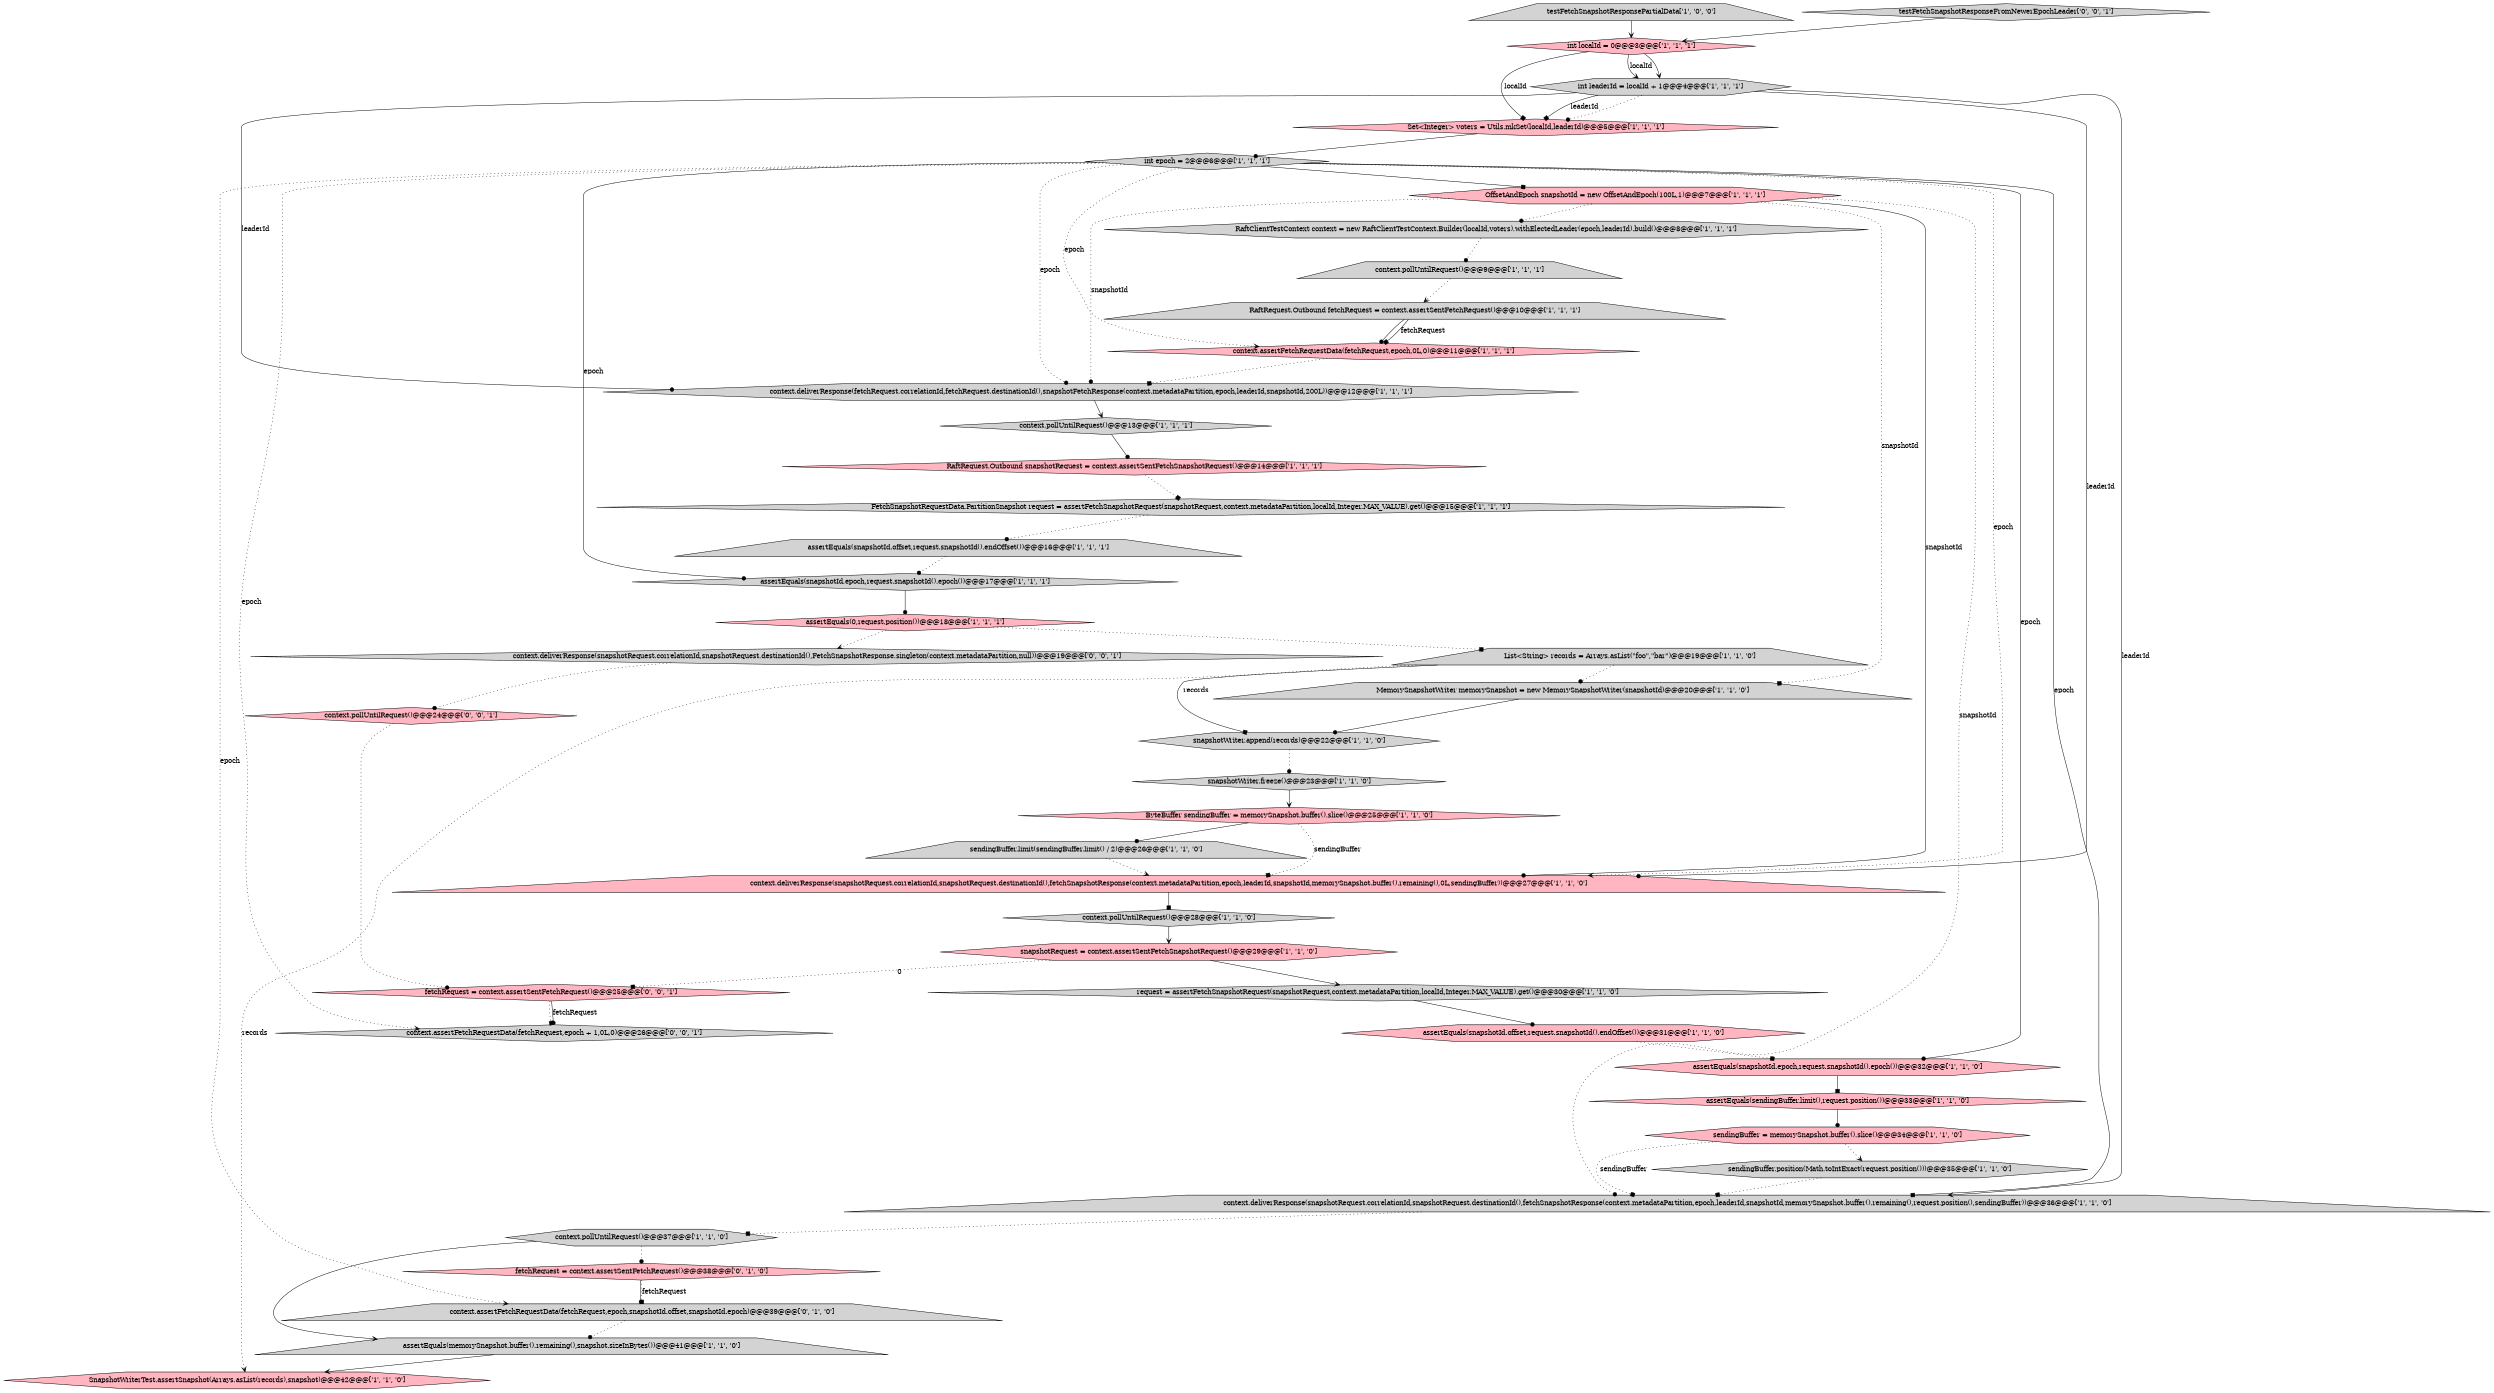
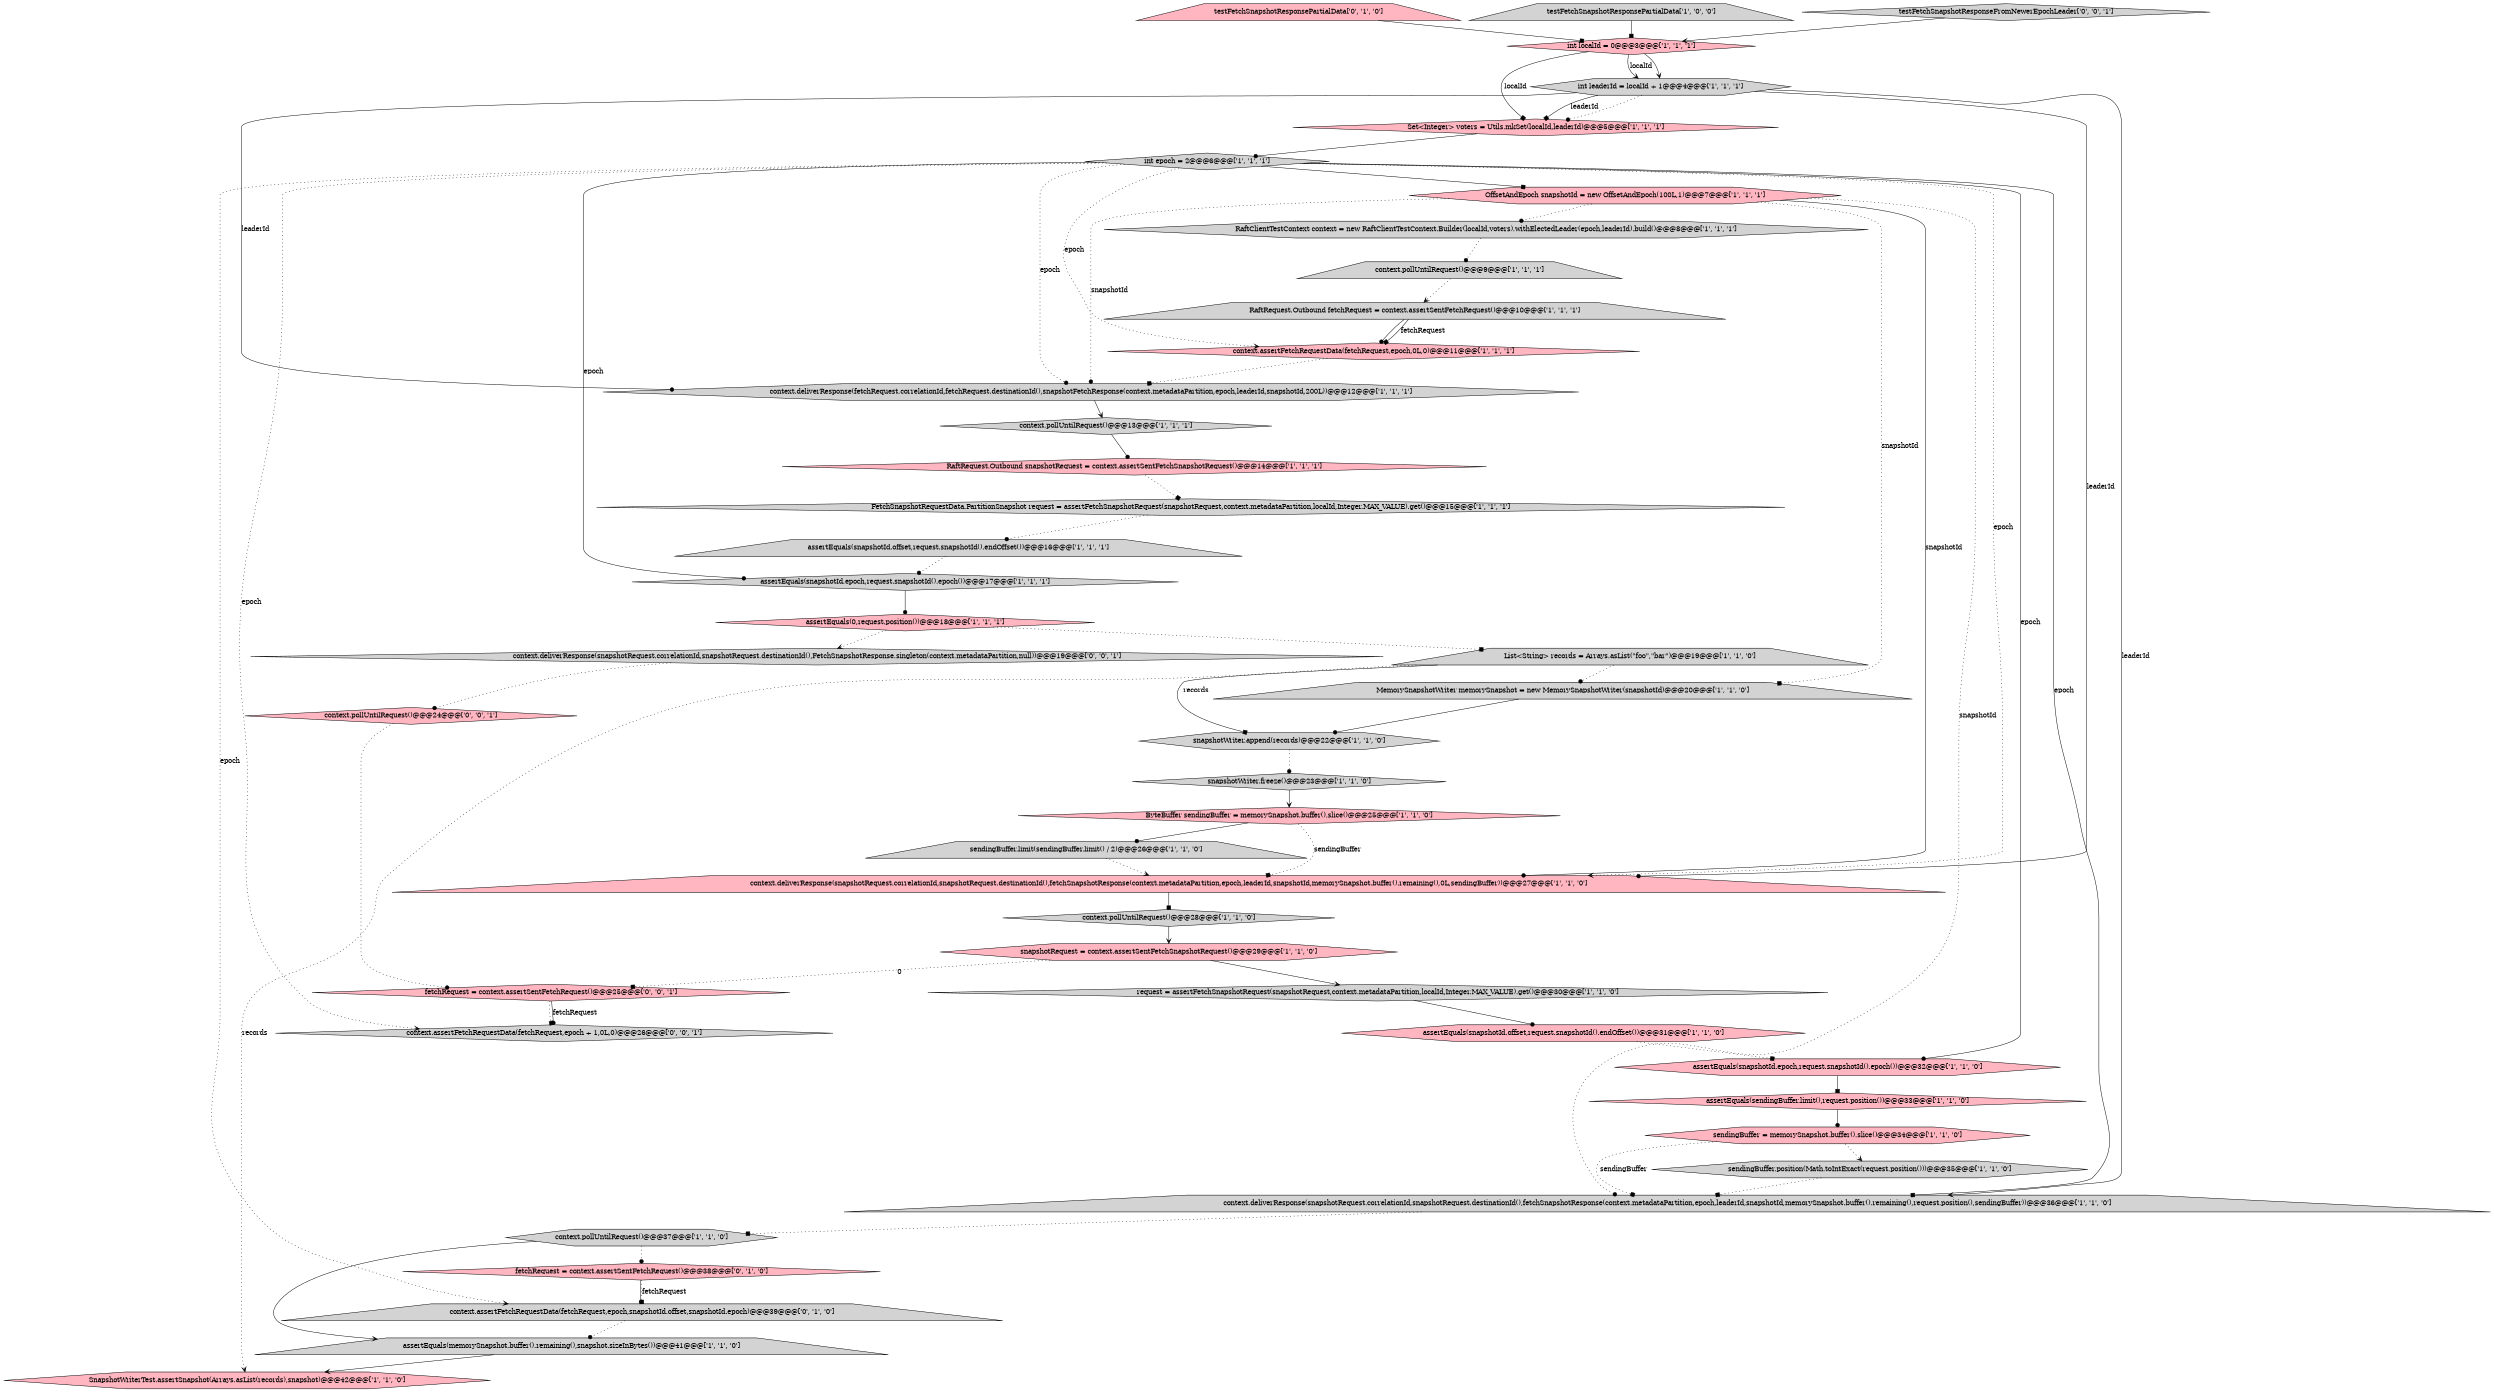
  digraph {
    node [fillcolor=lightgrey shape=diamond style=filled]
    edge [arrowhead=dot style=dotted]
    n1 [fillcolor=lightpink label="assertEquals(0,request.position())@@@18@@@['1', '1', '1']"]
    n2 [label="List<String> records = Arrays.asList(\"foo\",\"bar\")@@@19@@@['1', '1', '0']" shape=trapezium]
    n3 [label="context.deliverResponse(snapshotRequest.correlationId,snapshotRequest.destinationId(),FetchSnapshotResponse.singleton(context.metadataPartition,null))@@@19@@@['0', '0', '1']"]
    n4 [label="MemorySnapshotWriter memorySnapshot = new MemorySnapshotWriter(snapshotId)@@@20@@@['1', '1', '0']" shape=trapezium]
    n5 [label="snapshotWriter.append(records)@@@22@@@['1', '1', '0']" shape=hexagon]
    n6 [fillcolor=lightpink label="SnapshotWriterTest.assertSnapshot(Arrays.asList(records),snapshot)@@@42@@@['1', '1', '0']" shape=hexagon]
    n7 [fillcolor=lightpink label="context.pollUntilRequest()@@@24@@@['0', '0', '1']"]
    n8 [fillcolor=lightpink label="snapshotRequest = context.assertSentFetchSnapshotRequest()@@@29@@@['1', '1', '0']" shape=hexagon]
    n9 [label="request = assertFetchSnapshotRequest(snapshotRequest,context.metadataPartition,localId,Integer.MAX_VALUE).get()@@@30@@@['1', '1', '0']"]
    n10 [fillcolor=lightpink label="fetchRequest = context.assertSentFetchRequest()@@@25@@@['0', '0', '1']"]
    n11 [fillcolor=lightpink label="assertEquals(snapshotId.offset,request.snapshotId().endOffset())@@@31@@@['1', '1', '0']" shape=hexagon]
    n12 [label="context.assertFetchRequestData(fetchRequest,epoch + 1,0L,0)@@@26@@@['0', '0', '1']"]
+   n13 [fillcolor=lightpink label="testFetchSnapshotResponsePartialData['0', '1', '0']" shape=trapezium]
    n14 [fillcolor=lightpink label="int localId = 0@@@3@@@['1', '1', '1']"]
    n15 [fillcolor=lightpink label="Set<Integer> voters = Utils.mkSet(localId,leaderId)@@@5@@@['1', '1', '1']"]
    n16 [label="int leaderId = localId + 1@@@4@@@['1', '1', '1']" shape=hexagon]
    n17 [label="assertEquals(snapshotId.epoch,request.snapshotId().epoch())@@@17@@@['1', '1', '1']"]
    n18 [fillcolor=lightpink label="OffsetAndEpoch snapshotId = new OffsetAndEpoch(100L,1)@@@7@@@['1', '1', '1']" shape=hexagon]
    n19 [fillcolor=lightpink label="context.deliverResponse(snapshotRequest.correlationId,snapshotRequest.destinationId(),fetchSnapshotResponse(context.metadataPartition,epoch,leaderId,snapshotId,memorySnapshot.buffer().remaining(),0L,sendingBuffer))@@@27@@@['1', '1', '0']" shape=trapezium]
    n20 [label="context.deliverResponse(fetchRequest.correlationId,fetchRequest.destinationId(),snapshotFetchResponse(context.metadataPartition,epoch,leaderId,snapshotId,200L))@@@12@@@['1', '1', '1']" shape=hexagon]
    n21 [label="RaftClientTestContext context = new RaftClientTestContext.Builder(localId,voters).withElectedLeader(epoch,leaderId).build()@@@8@@@['1', '1', '1']" shape=hexagon]
    n22 [label="context.deliverResponse(snapshotRequest.correlationId,snapshotRequest.destinationId(),fetchSnapshotResponse(context.metadataPartition,epoch,leaderId,snapshotId,memorySnapshot.buffer().remaining(),request.position(),sendingBuffer))@@@36@@@['1', '1', '0']" shape=trapezium]
    n23 [label="context.pollUntilRequest()@@@28@@@['1', '1', '0']"]
    n24 [label="context.pollUntilRequest()@@@13@@@['1', '1', '1']"]
    n25 [label="context.pollUntilRequest()@@@9@@@['1', '1', '1']" shape=trapezium]
    n26 [label="context.pollUntilRequest()@@@37@@@['1', '1', '0']" shape=hexagon]
    n27 [fillcolor=lightpink label="context.assertFetchRequestData(fetchRequest,epoch,0L,0)@@@11@@@['1', '1', '1']"]
    n28 [fillcolor=lightpink label="assertEquals(snapshotId.epoch,request.snapshotId().epoch())@@@32@@@['1', '1', '0']" shape=hexagon]
    n29 [label="int epoch = 2@@@6@@@['1', '1', '1']"]
    n30 [label="context.assertFetchRequestData(fetchRequest,epoch,snapshotId.offset,snapshotId.epoch)@@@39@@@['0', '1', '0']" shape=trapezium]
    n31 [label="testFetchSnapshotResponsePartialData['1', '0', '0']" shape=trapezium]
    n32 [fillcolor=lightpink label="RaftRequest.Outbound snapshotRequest = context.assertSentFetchSnapshotRequest()@@@14@@@['1', '1', '1']"]
    n33 [label="RaftRequest.Outbound fetchRequest = context.assertSentFetchRequest()@@@10@@@['1', '1', '1']" shape=trapezium]
    n34 [fillcolor=lightpink label="fetchRequest = context.assertSentFetchRequest()@@@38@@@['0', '1', '0']"]
    n35 [label="assertEquals(memorySnapshot.buffer().remaining(),snapshot.sizeInBytes())@@@41@@@['1', '1', '0']" shape=trapezium]
    n36 [fillcolor=lightpink label="assertEquals(sendingBuffer.limit(),request.position())@@@33@@@['1', '1', '0']"]
    n37 [fillcolor=lightpink label="sendingBuffer = memorySnapshot.buffer().slice()@@@34@@@['1', '1', '0']" shape=hexagon]
    n38 [label="snapshotWriter.freeze()@@@23@@@['1', '1', '0']"]
    n39 [label="FetchSnapshotRequestData.PartitionSnapshot request = assertFetchSnapshotRequest(snapshotRequest,context.metadataPartition,localId,Integer.MAX_VALUE).get()@@@15@@@['1', '1', '1']"]
    n40 [label="assertEquals(snapshotId.offset,request.snapshotId().endOffset())@@@16@@@['1', '1', '1']" shape=trapezium]
    n41 [label="testFetchSnapshotResponseFromNewerEpochLeader['0', '0', '1']"]
    n42 [fillcolor=lightpink label="ByteBuffer sendingBuffer = memorySnapshot.buffer().slice()@@@25@@@['1', '1', '0']"]
    n43 [label="sendingBuffer.position(Math.toIntExact(request.position()))@@@35@@@['1', '1', '0']" shape=hexagon]
    n44 [label="sendingBuffer.limit(sendingBuffer.limit() / 2)@@@26@@@['1', '1', '0']" shape=trapezium]
    n1 -> n2 [arrowhead=box]
    n1 -> n3 [arrowhead=vee]
    n2 -> n4
    n2 -> n5 [arrowhead=box label=records style=solid]
    n2 -> n6 [arrowhead=vee label=records]
    n3 -> n7
    n4 -> n5 [style=solid]
    n5 -> n38
    n7 -> n10
    n8 -> n9 [arrowhead=vee style=solid]
    n8 -> n10 [arrowhead=box label=0]
    n9 -> n11 [style=solid]
    n10 -> n12 [arrowhead=box]
    n10 -> n12 [label=fetchRequest style=solid]
    n11 -> n28 [arrowhead=box]
+   n13 -> n14 [arrowhead=box style=solid]
    n14 -> n15 [arrowhead=box label=localId style=solid]
    n14 -> n16 [arrowhead=vee style=solid]
    n14 -> n16 [arrowhead=vee label=localId style=solid]
    n15 -> n29 [style=solid]
    n16 -> n15
    n16 -> n15 [arrowhead=box label=leaderId style=solid]
    n16 -> n19 [label=leaderId style=solid]
    n16 -> n20 [label=leaderId style=solid]
    n16 -> n22 [arrowhead=vee label=leaderId style=solid]
    n17 -> n1 [style=solid]
    n18 -> n4 [arrowhead=box label=snapshotId]
    n18 -> n19 [label=snapshotId style=solid]
    n18 -> n20 [label=snapshotId]
    n18 -> n21
    n18 -> n22 [label=snapshotId]
    n19 -> n23 [arrowhead=box style=solid]
    n20 -> n24 [arrowhead=vee style=solid]
    n21 -> n25
    n22 -> n26 [arrowhead=box]
    n23 -> n8 [arrowhead=vee style=solid]
    n24 -> n32 [style=solid]
    n25 -> n33 [arrowhead=vee]
    n26 -> n34
    n26 -> n35 [arrowhead=vee style=solid]
    n27 -> n20 [arrowhead=box]
    n28 -> n36 [arrowhead=box style=solid]
    n29 -> n12 [arrowhead=vee label=epoch]
    n29 -> n17 [label=epoch style=solid]
    n29 -> n18 [arrowhead=box style=solid]
    n29 -> n19 [arrowhead=vee label=epoch]
    n29 -> n20 [label=epoch]
    n29 -> n22 [arrowhead=box label=epoch style=solid]
    n29 -> n27 [arrowhead=vee label=epoch]
    n29 -> n28 [label=epoch style=solid]
    n29 -> n30 [arrowhead=vee label=epoch]
    n30 -> n35
-   n31 -> n14 [arrowhead=vee style=solid]
+   n31 -> n14 [arrowhead=box style=solid]
    n32 -> n39 [arrowhead=box]
    n33 -> n27 [arrowhead=box label=fetchRequest style=solid]
    n33 -> n27 [style=solid]
    n34 -> n30 [arrowhead=box label=fetchRequest]
    n34 -> n30 [style=solid]
    n35 -> n6 [arrowhead=vee style=solid]
    n36 -> n37 [style=solid]
    n37 -> n22 [arrowhead=box label=sendingBuffer]
    n37 -> n43 [arrowhead=vee]
    n38 -> n42 [arrowhead=vee style=solid]
    n39 -> n40
    n40 -> n17
    n41 -> n14 [arrowhead=vee style=solid]
    n42 -> n19 [arrowhead=box label=sendingBuffer]
    n42 -> n44 [style=solid]
    n43 -> n22 [arrowhead=box]
    n44 -> n19 [arrowhead=vee]
  }
